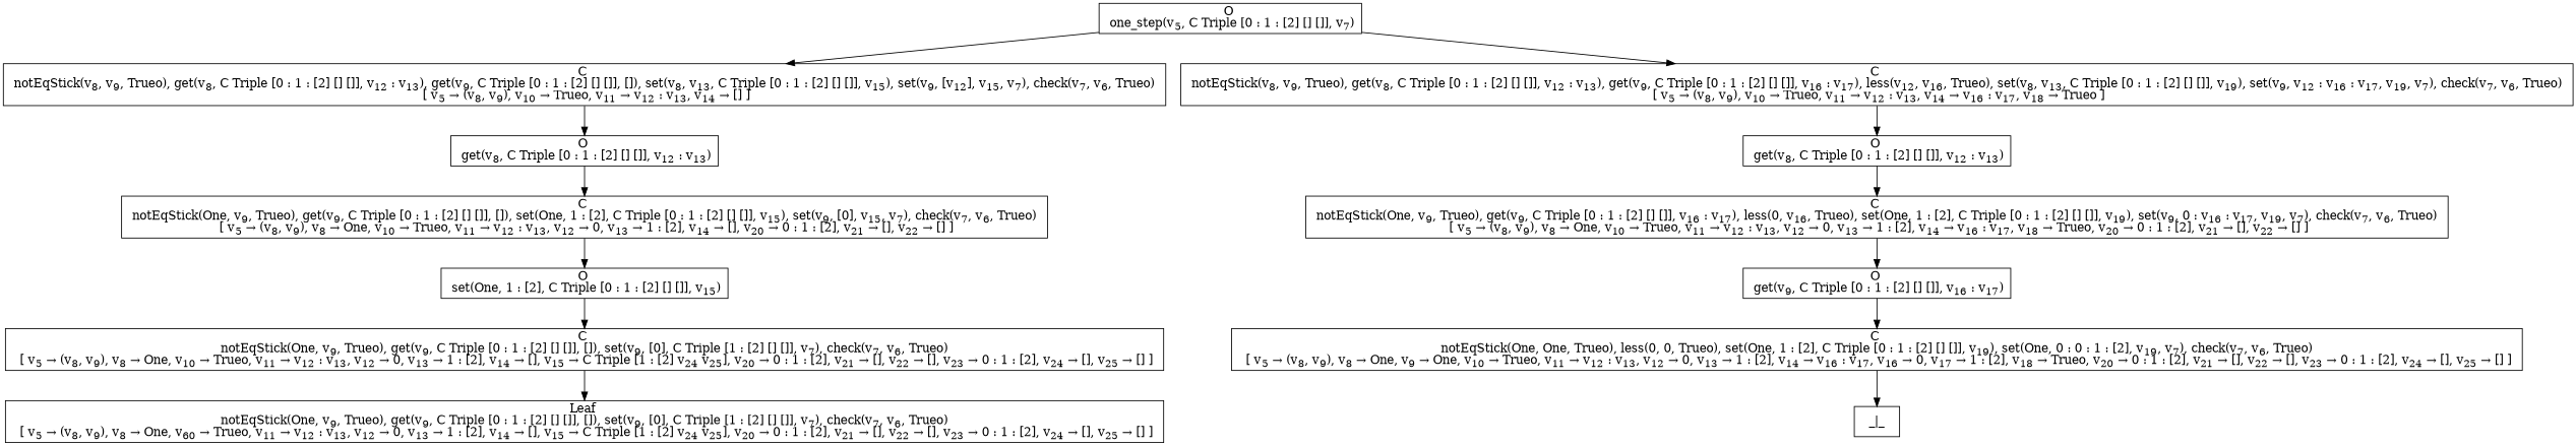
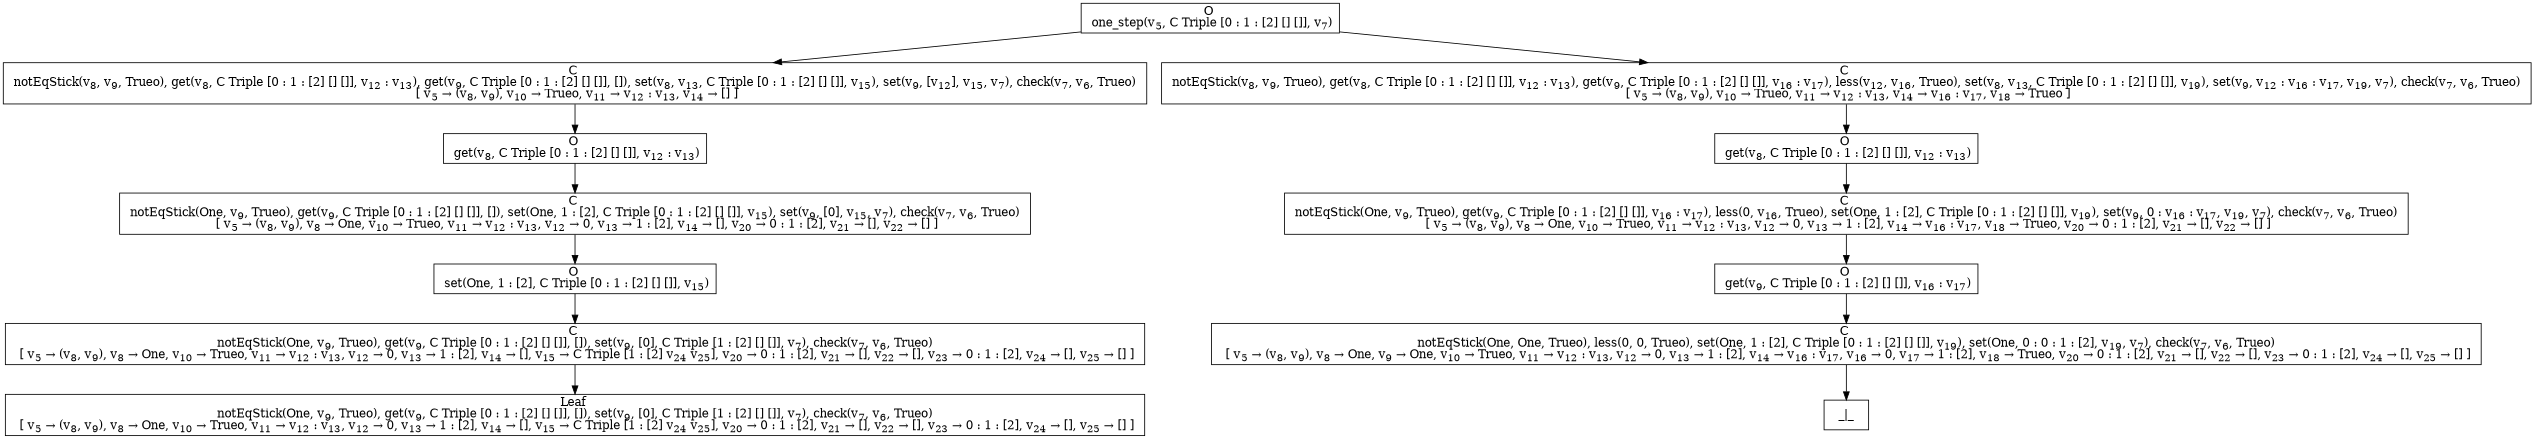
  digraph {
    rankdir=TB
    node [fillcolor=white shape=box style=filled]
    n1 [label=<O <BR/> one_step(v<SUB>5</SUB>, C Triple [0 : 1 : [2] [] []], v<SUB>7</SUB>)>]
    n2 [label=<C <BR/> notEqStick(v<SUB>8</SUB>, v<SUB>9</SUB>, Trueo), get(v<SUB>8</SUB>, C Triple [0 : 1 : [2] [] []], v<SUB>12</SUB> : v<SUB>13</SUB>), get(v<SUB>9</SUB>, C Triple [0 : 1 : [2] [] []], []), set(v<SUB>8</SUB>, v<SUB>13</SUB>, C Triple [0 : 1 : [2] [] []], v<SUB>15</SUB>), set(v<SUB>9</SUB>, [v<SUB>12</SUB>], v<SUB>15</SUB>, v<SUB>7</SUB>), check(v<SUB>7</SUB>, v<SUB>6</SUB>, Trueo) <BR/>  [ v<SUB>5</SUB> &rarr; (v<SUB>8</SUB>, v<SUB>9</SUB>), v<SUB>10</SUB> &rarr; Trueo, v<SUB>11</SUB> &rarr; v<SUB>12</SUB> : v<SUB>13</SUB>, v<SUB>14</SUB> &rarr; [] ] >]
    n3 [label=<C <BR/> notEqStick(v<SUB>8</SUB>, v<SUB>9</SUB>, Trueo), get(v<SUB>8</SUB>, C Triple [0 : 1 : [2] [] []], v<SUB>12</SUB> : v<SUB>13</SUB>), get(v<SUB>9</SUB>, C Triple [0 : 1 : [2] [] []], v<SUB>16</SUB> : v<SUB>17</SUB>), less(v<SUB>12</SUB>, v<SUB>16</SUB>, Trueo), set(v<SUB>8</SUB>, v<SUB>13</SUB>, C Triple [0 : 1 : [2] [] []], v<SUB>19</SUB>), set(v<SUB>9</SUB>, v<SUB>12</SUB> : v<SUB>16</SUB> : v<SUB>17</SUB>, v<SUB>19</SUB>, v<SUB>7</SUB>), check(v<SUB>7</SUB>, v<SUB>6</SUB>, Trueo) <BR/>  [ v<SUB>5</SUB> &rarr; (v<SUB>8</SUB>, v<SUB>9</SUB>), v<SUB>10</SUB> &rarr; Trueo, v<SUB>11</SUB> &rarr; v<SUB>12</SUB> : v<SUB>13</SUB>, v<SUB>14</SUB> &rarr; v<SUB>16</SUB> : v<SUB>17</SUB>, v<SUB>18</SUB> &rarr; Trueo ] >]
    n4 [label=<O <BR/> get(v<SUB>8</SUB>, C Triple [0 : 1 : [2] [] []], v<SUB>12</SUB> : v<SUB>13</SUB>)>]
    n5 [label=<O <BR/> get(v<SUB>8</SUB>, C Triple [0 : 1 : [2] [] []], v<SUB>12</SUB> : v<SUB>13</SUB>)>]
    n6 [label=<C <BR/> notEqStick(One, v<SUB>9</SUB>, Trueo), get(v<SUB>9</SUB>, C Triple [0 : 1 : [2] [] []], []), set(One, 1 : [2], C Triple [0 : 1 : [2] [] []], v<SUB>15</SUB>), set(v<SUB>9</SUB>, [0], v<SUB>15</SUB>, v<SUB>7</SUB>), check(v<SUB>7</SUB>, v<SUB>6</SUB>, Trueo) <BR/>  [ v<SUB>5</SUB> &rarr; (v<SUB>8</SUB>, v<SUB>9</SUB>), v<SUB>8</SUB> &rarr; One, v<SUB>10</SUB> &rarr; Trueo, v<SUB>11</SUB> &rarr; v<SUB>12</SUB> : v<SUB>13</SUB>, v<SUB>12</SUB> &rarr; 0, v<SUB>13</SUB> &rarr; 1 : [2], v<SUB>14</SUB> &rarr; [], v<SUB>20</SUB> &rarr; 0 : 1 : [2], v<SUB>21</SUB> &rarr; [], v<SUB>22</SUB> &rarr; [] ] >]
    n7 [label=<O <BR/> set(One, 1 : [2], C Triple [0 : 1 : [2] [] []], v<SUB>15</SUB>)>]
    n8 [label=<C <BR/> notEqStick(One, v<SUB>9</SUB>, Trueo), get(v<SUB>9</SUB>, C Triple [0 : 1 : [2] [] []], []), set(v<SUB>9</SUB>, [0], C Triple [1 : [2] [] []], v<SUB>7</SUB>), check(v<SUB>7</SUB>, v<SUB>6</SUB>, Trueo) <BR/>  [ v<SUB>5</SUB> &rarr; (v<SUB>8</SUB>, v<SUB>9</SUB>), v<SUB>8</SUB> &rarr; One, v<SUB>10</SUB> &rarr; Trueo, v<SUB>11</SUB> &rarr; v<SUB>12</SUB> : v<SUB>13</SUB>, v<SUB>12</SUB> &rarr; 0, v<SUB>13</SUB> &rarr; 1 : [2], v<SUB>14</SUB> &rarr; [], v<SUB>15</SUB> &rarr; C Triple [1 : [2] v<SUB>24</SUB> v<SUB>25</SUB>], v<SUB>20</SUB> &rarr; 0 : 1 : [2], v<SUB>21</SUB> &rarr; [], v<SUB>22</SUB> &rarr; [], v<SUB>23</SUB> &rarr; 0 : 1 : [2], v<SUB>24</SUB> &rarr; [], v<SUB>25</SUB> &rarr; [] ] >]
-   n9 [label=<Leaf <BR/> notEqStick(One, v<SUB>9</SUB>, Trueo), get(v<SUB>9</SUB>, C Triple [0 : 1 : [2] [] []], []), set(v<SUB>9</SUB>, [0], C Triple [1 : [2] [] []], v<SUB>7</SUB>), check(v<SUB>7</SUB>, v<SUB>6</SUB>, Trueo) <BR/>  [ v<SUB>5</SUB> &rarr; (v<SUB>8</SUB>, v<SUB>9</SUB>), v<SUB>8</SUB> &rarr; One, v<SUB>60</SUB> &rarr; Trueo, v<SUB>11</SUB> &rarr; v<SUB>12</SUB> : v<SUB>13</SUB>, v<SUB>12</SUB> &rarr; 0, v<SUB>13</SUB> &rarr; 1 : [2], v<SUB>14</SUB> &rarr; [], v<SUB>15</SUB> &rarr; C Triple [1 : [2] v<SUB>24</SUB> v<SUB>25</SUB>], v<SUB>20</SUB> &rarr; 0 : 1 : [2], v<SUB>21</SUB> &rarr; [], v<SUB>22</SUB> &rarr; [], v<SUB>23</SUB> &rarr; 0 : 1 : [2], v<SUB>24</SUB> &rarr; [], v<SUB>25</SUB> &rarr; [] ] >]
+   n9 [label=<Leaf <BR/> notEqStick(One, v<SUB>9</SUB>, Trueo), get(v<SUB>9</SUB>, C Triple [0 : 1 : [2] [] []], []), set(v<SUB>9</SUB>, [0], C Triple [1 : [2] [] []], v<SUB>7</SUB>), check(v<SUB>7</SUB>, v<SUB>6</SUB>, Trueo) <BR/>  [ v<SUB>5</SUB> &rarr; (v<SUB>8</SUB>, v<SUB>9</SUB>), v<SUB>8</SUB> &rarr; One, v<SUB>10</SUB> &rarr; Trueo, v<SUB>11</SUB> &rarr; v<SUB>12</SUB> : v<SUB>13</SUB>, v<SUB>12</SUB> &rarr; 0, v<SUB>13</SUB> &rarr; 1 : [2], v<SUB>14</SUB> &rarr; [], v<SUB>15</SUB> &rarr; C Triple [1 : [2] v<SUB>24</SUB> v<SUB>25</SUB>], v<SUB>20</SUB> &rarr; 0 : 1 : [2], v<SUB>21</SUB> &rarr; [], v<SUB>22</SUB> &rarr; [], v<SUB>23</SUB> &rarr; 0 : 1 : [2], v<SUB>24</SUB> &rarr; [], v<SUB>25</SUB> &rarr; [] ] >]
    n10 [label=<C <BR/> notEqStick(One, v<SUB>9</SUB>, Trueo), get(v<SUB>9</SUB>, C Triple [0 : 1 : [2] [] []], v<SUB>16</SUB> : v<SUB>17</SUB>), less(0, v<SUB>16</SUB>, Trueo), set(One, 1 : [2], C Triple [0 : 1 : [2] [] []], v<SUB>19</SUB>), set(v<SUB>9</SUB>, 0 : v<SUB>16</SUB> : v<SUB>17</SUB>, v<SUB>19</SUB>, v<SUB>7</SUB>), check(v<SUB>7</SUB>, v<SUB>6</SUB>, Trueo) <BR/>  [ v<SUB>5</SUB> &rarr; (v<SUB>8</SUB>, v<SUB>9</SUB>), v<SUB>8</SUB> &rarr; One, v<SUB>10</SUB> &rarr; Trueo, v<SUB>11</SUB> &rarr; v<SUB>12</SUB> : v<SUB>13</SUB>, v<SUB>12</SUB> &rarr; 0, v<SUB>13</SUB> &rarr; 1 : [2], v<SUB>14</SUB> &rarr; v<SUB>16</SUB> : v<SUB>17</SUB>, v<SUB>18</SUB> &rarr; Trueo, v<SUB>20</SUB> &rarr; 0 : 1 : [2], v<SUB>21</SUB> &rarr; [], v<SUB>22</SUB> &rarr; [] ] >]
    n11 [label=<O <BR/> get(v<SUB>9</SUB>, C Triple [0 : 1 : [2] [] []], v<SUB>16</SUB> : v<SUB>17</SUB>)>]
    n12 [label=<C <BR/> notEqStick(One, One, Trueo), less(0, 0, Trueo), set(One, 1 : [2], C Triple [0 : 1 : [2] [] []], v<SUB>19</SUB>), set(One, 0 : 0 : 1 : [2], v<SUB>19</SUB>, v<SUB>7</SUB>), check(v<SUB>7</SUB>, v<SUB>6</SUB>, Trueo) <BR/>  [ v<SUB>5</SUB> &rarr; (v<SUB>8</SUB>, v<SUB>9</SUB>), v<SUB>8</SUB> &rarr; One, v<SUB>9</SUB> &rarr; One, v<SUB>10</SUB> &rarr; Trueo, v<SUB>11</SUB> &rarr; v<SUB>12</SUB> : v<SUB>13</SUB>, v<SUB>12</SUB> &rarr; 0, v<SUB>13</SUB> &rarr; 1 : [2], v<SUB>14</SUB> &rarr; v<SUB>16</SUB> : v<SUB>17</SUB>, v<SUB>16</SUB> &rarr; 0, v<SUB>17</SUB> &rarr; 1 : [2], v<SUB>18</SUB> &rarr; Trueo, v<SUB>20</SUB> &rarr; 0 : 1 : [2], v<SUB>21</SUB> &rarr; [], v<SUB>22</SUB> &rarr; [], v<SUB>23</SUB> &rarr; 0 : 1 : [2], v<SUB>24</SUB> &rarr; [], v<SUB>25</SUB> &rarr; [] ] >]
    n13 [label=<_|_>]
    n1 -> n2
    n1 -> n3
    n2 -> n4
    n3 -> n5
    n4 -> n6
    n5 -> n10
    n6 -> n7
    n7 -> n8
    n8 -> n9
    n10 -> n11
    n11 -> n12
    n12 -> n13
  }
